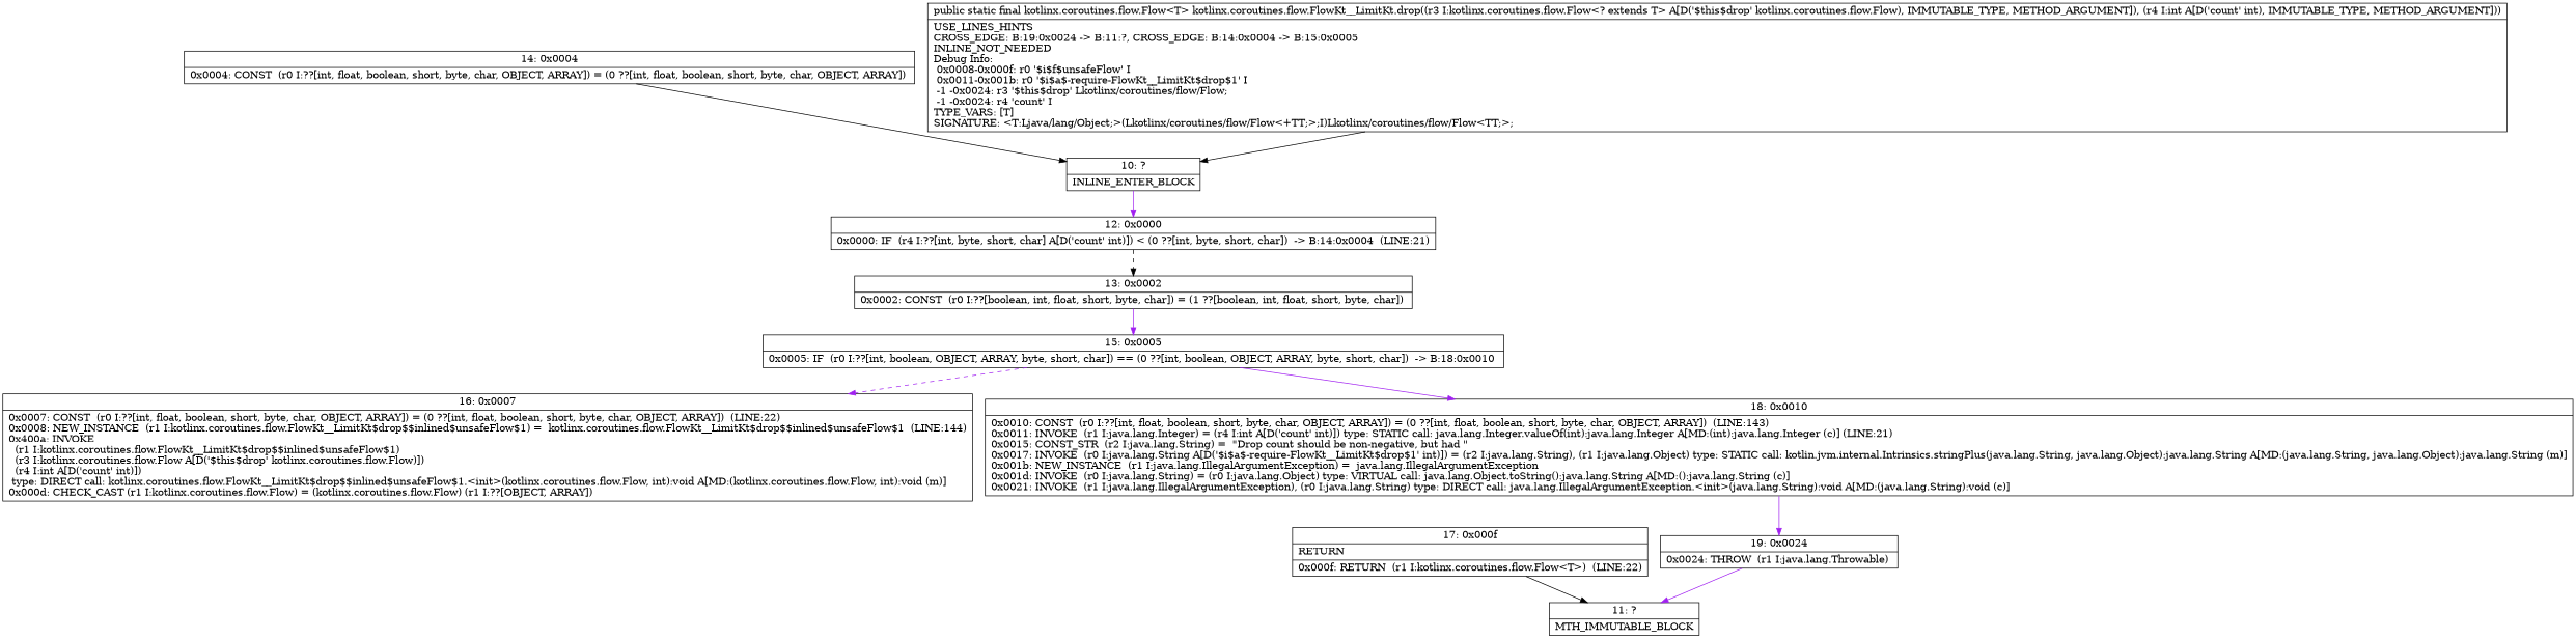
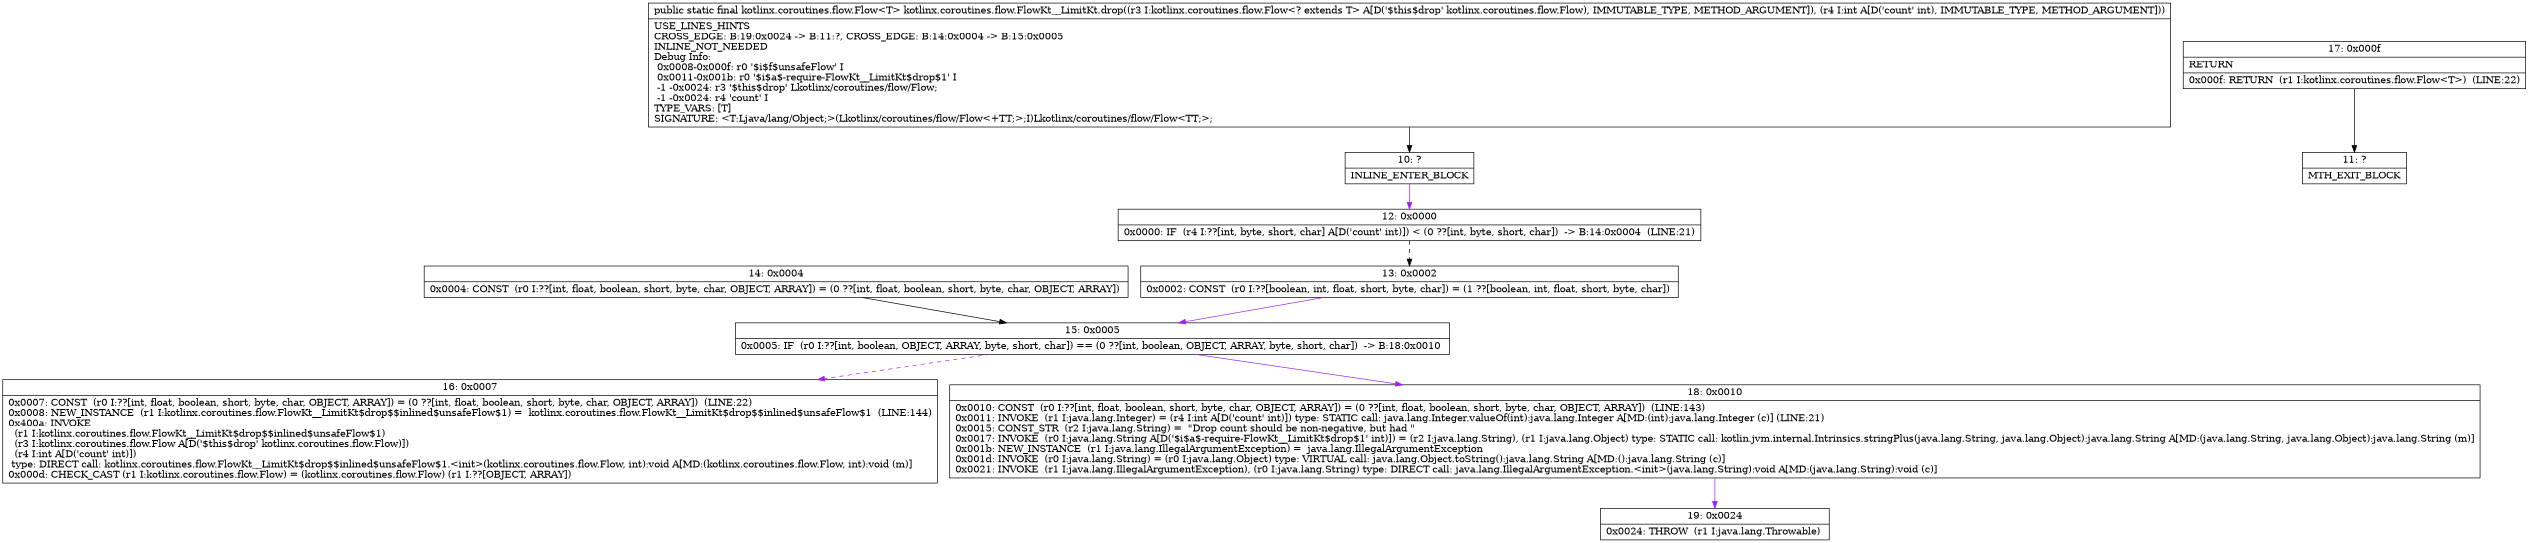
  digraph {
    node [shape=record]
    edge [color=purple]
    n1 [label="{10\:\ ?|INLINE_ENTER_BLOCK\l}"]
    n2 [label="{12\:\ 0x0000|0x0000: IF  (r4 I:??[int, byte, short, char] A[D('count' int)]) \< (0 ??[int, byte, short, char])  \-\> B:14:0x0004  (LINE:21)\l}"]
    n3 [label="{13\:\ 0x0002|0x0002: CONST  (r0 I:??[boolean, int, float, short, byte, char]) = (1 ??[boolean, int, float, short, byte, char]) \l}"]
    n4 [label="{15\:\ 0x0005|0x0005: IF  (r0 I:??[int, boolean, OBJECT, ARRAY, byte, short, char]) == (0 ??[int, boolean, OBJECT, ARRAY, byte, short, char])  \-\> B:18:0x0010 \l}"]
    n5 [label="{14\:\ 0x0004|0x0004: CONST  (r0 I:??[int, float, boolean, short, byte, char, OBJECT, ARRAY]) = (0 ??[int, float, boolean, short, byte, char, OBJECT, ARRAY]) \l}"]
    n6 [label="{16\:\ 0x0007|0x0007: CONST  (r0 I:??[int, float, boolean, short, byte, char, OBJECT, ARRAY]) = (0 ??[int, float, boolean, short, byte, char, OBJECT, ARRAY])  (LINE:22)\l0x0008: NEW_INSTANCE  (r1 I:kotlinx.coroutines.flow.FlowKt__LimitKt$drop$$inlined$unsafeFlow$1) =  kotlinx.coroutines.flow.FlowKt__LimitKt$drop$$inlined$unsafeFlow$1  (LINE:144)\l0x400a: INVOKE  \l  (r1 I:kotlinx.coroutines.flow.FlowKt__LimitKt$drop$$inlined$unsafeFlow$1)\l  (r3 I:kotlinx.coroutines.flow.Flow A[D('$this$drop' kotlinx.coroutines.flow.Flow)])\l  (r4 I:int A[D('count' int)])\l type: DIRECT call: kotlinx.coroutines.flow.FlowKt__LimitKt$drop$$inlined$unsafeFlow$1.\<init\>(kotlinx.coroutines.flow.Flow, int):void A[MD:(kotlinx.coroutines.flow.Flow, int):void (m)]\l0x000d: CHECK_CAST (r1 I:kotlinx.coroutines.flow.Flow) = (kotlinx.coroutines.flow.Flow) (r1 I:??[OBJECT, ARRAY]) \l}"]
    n7 [label="{18\:\ 0x0010|0x0010: CONST  (r0 I:??[int, float, boolean, short, byte, char, OBJECT, ARRAY]) = (0 ??[int, float, boolean, short, byte, char, OBJECT, ARRAY])  (LINE:143)\l0x0011: INVOKE  (r1 I:java.lang.Integer) = (r4 I:int A[D('count' int)]) type: STATIC call: java.lang.Integer.valueOf(int):java.lang.Integer A[MD:(int):java.lang.Integer (c)] (LINE:21)\l0x0015: CONST_STR  (r2 I:java.lang.String) =  \"Drop count should be non\-negative, but had \" \l0x0017: INVOKE  (r0 I:java.lang.String A[D('$i$a$\-require\-FlowKt__LimitKt$drop$1' int)]) = (r2 I:java.lang.String), (r1 I:java.lang.Object) type: STATIC call: kotlin.jvm.internal.Intrinsics.stringPlus(java.lang.String, java.lang.Object):java.lang.String A[MD:(java.lang.String, java.lang.Object):java.lang.String (m)]\l0x001b: NEW_INSTANCE  (r1 I:java.lang.IllegalArgumentException) =  java.lang.IllegalArgumentException \l0x001d: INVOKE  (r0 I:java.lang.String) = (r0 I:java.lang.Object) type: VIRTUAL call: java.lang.Object.toString():java.lang.String A[MD:():java.lang.String (c)]\l0x0021: INVOKE  (r1 I:java.lang.IllegalArgumentException), (r0 I:java.lang.String) type: DIRECT call: java.lang.IllegalArgumentException.\<init\>(java.lang.String):void A[MD:(java.lang.String):void (c)]\l}"]
    n8 [label="{19\:\ 0x0024|0x0024: THROW  (r1 I:java.lang.Throwable) \l}"]
    n9 [label="{17\:\ 0x000f|RETURN\l|0x000f: RETURN  (r1 I:kotlinx.coroutines.flow.Flow\<T\>)  (LINE:22)\l}"]
-   n10 [label="{11\:\ ?|MTH_IMMUTABLE_BLOCK\l}"]
+   n10 [label="{11\:\ ?|MTH_EXIT_BLOCK\l}"]
    n11 [label="{public static final kotlinx.coroutines.flow.Flow\<T\> kotlinx.coroutines.flow.FlowKt__LimitKt.drop((r3 I:kotlinx.coroutines.flow.Flow\<? extends T\> A[D('$this$drop' kotlinx.coroutines.flow.Flow), IMMUTABLE_TYPE, METHOD_ARGUMENT]), (r4 I:int A[D('count' int), IMMUTABLE_TYPE, METHOD_ARGUMENT]))  | USE_LINES_HINTS\lCROSS_EDGE: B:19:0x0024 \-\> B:11:?, CROSS_EDGE: B:14:0x0004 \-\> B:15:0x0005\lINLINE_NOT_NEEDED\lDebug Info:\l  0x0008\-0x000f: r0 '$i$f$unsafeFlow' I\l  0x0011\-0x001b: r0 '$i$a$\-require\-FlowKt__LimitKt$drop$1' I\l  \-1 \-0x0024: r3 '$this$drop' Lkotlinx\/coroutines\/flow\/Flow;\l  \-1 \-0x0024: r4 'count' I\lTYPE_VARS: [T]\lSIGNATURE: \<T:Ljava\/lang\/Object;\>(Lkotlinx\/coroutines\/flow\/Flow\<+TT;\>;I)Lkotlinx\/coroutines\/flow\/Flow\<TT;\>;\l}"]
    n1 -> n2
    n2 -> n3 [color=black style=dashed]
    n3 -> n4
    n4 -> n6 [style=dashed]
    n4 -> n7
-   n5 -> n1 [color=black]
+   n5 -> n4 [color=black]
    n7 -> n8
-   n8 -> n10
    n9 -> n10 [color=black]
    n11 -> n1 [color=black]
  }
